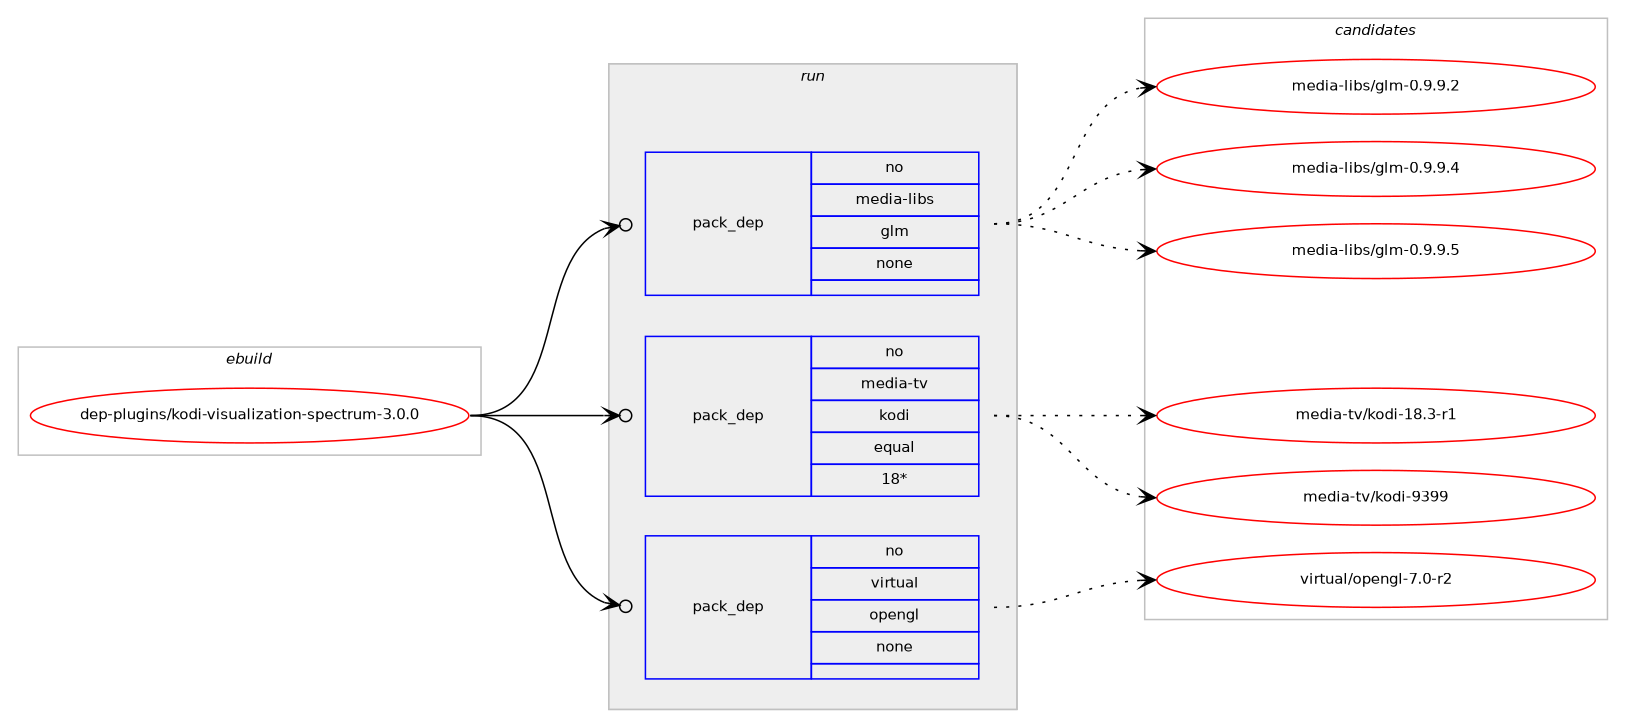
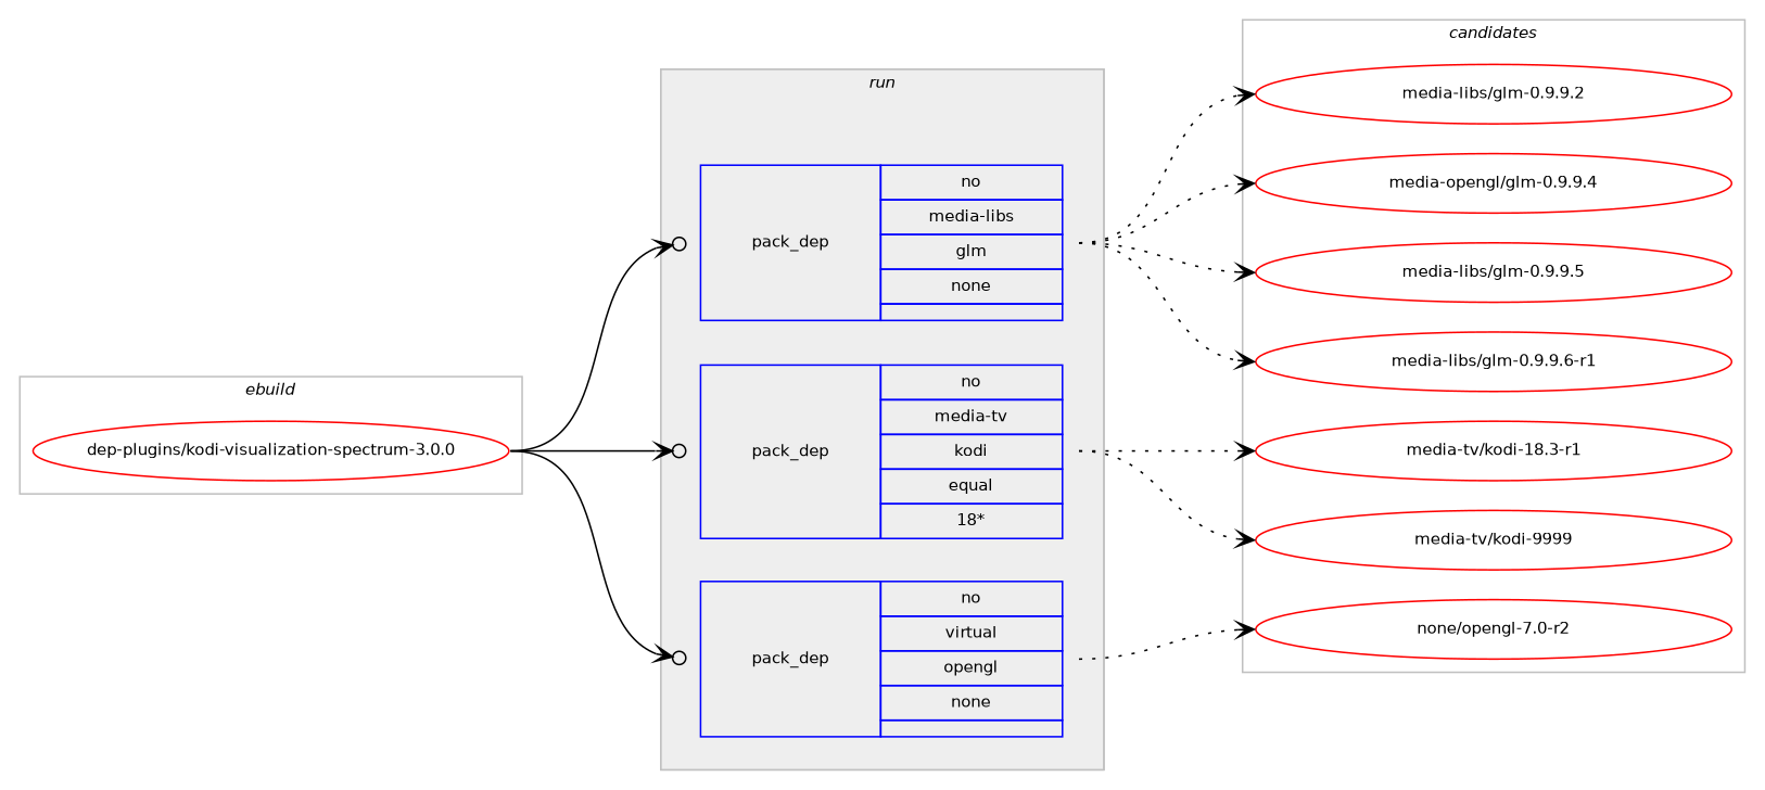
  digraph {
    compound=true
    concentrate=true
    fontname=Helvetica
    fontsize=10
    newrank=true
    rankdir=LR
    ranksep=1.5
    node [color=red fontname=Helvetica fontsize=10]
    edge [arrowhead=vee headport=w style=dotted tailport=e weight=100]
    n1 [label="dep-plugins/kodi-visualization-spectrum-3.0.0" width=4]
    n2 [color=blue label=<<TABLE BORDER="0" CELLBORDER="1" CELLSPACING="0" CELLPADDING="4" WIDTH="220"><TR><TD ROWSPAN="6" CELLPADDING="30">pack_dep</TD></TR><TR><TD WIDTH="110">no</TD></TR><TR><TD>media-libs</TD></TR><TR><TD>glm</TD></TR><TR><TD>none</TD></TR><TR><TD></TD></TR></TABLE>> shape=none]
    n3 [color=blue label=<<TABLE BORDER="0" CELLBORDER="1" CELLSPACING="0" CELLPADDING="4" WIDTH="220"><TR><TD ROWSPAN="6" CELLPADDING="30">pack_dep</TD></TR><TR><TD WIDTH="110">no</TD></TR><TR><TD>media-tv</TD></TR><TR><TD>kodi</TD></TR><TR><TD>equal</TD></TR><TR><TD>18*</TD></TR></TABLE>> shape=none]
    n4 [color=blue label=<<TABLE BORDER="0" CELLBORDER="1" CELLSPACING="0" CELLPADDING="4" WIDTH="220"><TR><TD ROWSPAN="6" CELLPADDING="30">pack_dep</TD></TR><TR><TD WIDTH="110">no</TD></TR><TR><TD>virtual</TD></TR><TR><TD>opengl</TD></TR><TR><TD>none</TD></TR><TR><TD></TD></TR></TABLE>> shape=none]
    n5 [label="media-libs/glm-0.9.9.2" width=4]
-   n6 [label="media-libs/glm-0.9.9.4" width=4]
+   n6 [label="media-opengl/glm-0.9.9.4" width=4]
    n7 [label="media-libs/glm-0.9.9.5" width=4]
+   n8 [label="media-libs/glm-0.9.9.6-r1" width=4]
    n9 [label="media-tv/kodi-18.3-r1" width=4]
-   n10 [label="media-tv/kodi-9399" width=4]
-   n11 [label="virtual/opengl-7.0-r2" width=4]
+   n10 [label="media-tv/kodi-9999" width=4]
+   n11 [label="none/opengl-7.0-r2" width=4]
    subgraph cluster_1 {
      color=gray
      label=<<i>ebuild</i>>
      rank=same
      n1
    }
    subgraph cluster_2 {
      color=gray
      label=<<i>dependencies</i>>
      subgraph cluster_3 {
        color=gray
        fillcolor="#eeeeee"
        label=<<i>compile</i>>
        style=filled
      }
      subgraph cluster_4 {
        color=gray
        fillcolor="#eeeeee"
        label=<<i>compile and run</i>>
        style=filled
        subgraph sub_5 {
          color=gray
          fillcolor="#eeeeee"
          label=<<i>compile and run</i>>
          style=filled
          n2
        }
        subgraph sub_6 {
          color=gray
          fillcolor="#eeeeee"
          label=<<i>compile and run</i>>
          style=filled
          n3
        }
        subgraph sub_7 {
          color=gray
          fillcolor="#eeeeee"
          label=<<i>compile and run</i>>
          style=filled
          n4
        }
      }
      subgraph cluster_8 {
        color=gray
        fillcolor="#eeeeee"
        label=<<i>run</i>>
        style=filled
      }
    }
    subgraph cluster_9 {
      color=gray
      label=<<i>candidates</i>>
      rank=same
      subgraph sub_10 {
        color=black
        label=<<i>candidates</i>>
        nodesep=1
        rank=same
        n5
        n6
        n7
+       n8
      }
      subgraph sub_11 {
        color=black
        label=<<i>candidates</i>>
        nodesep=1
        rank=same
        n9
        n10
      }
      subgraph sub_12 {
        color=black
        label=<<i>candidates</i>>
        nodesep=1
        rank=same
        n11
      }
    }
    n1 -> n2 [arrowhead=odotvee style=solid weight=20]
    n1 -> n3 [arrowhead=odotvee style=solid weight=20]
    n1 -> n4 [arrowhead=odotvee style=solid weight=20]
    n2 -> n5
    n2 -> n6
    n2 -> n7
+   n2 -> n8
    n3 -> n9
    n3 -> n10
    n4 -> n11
  }
